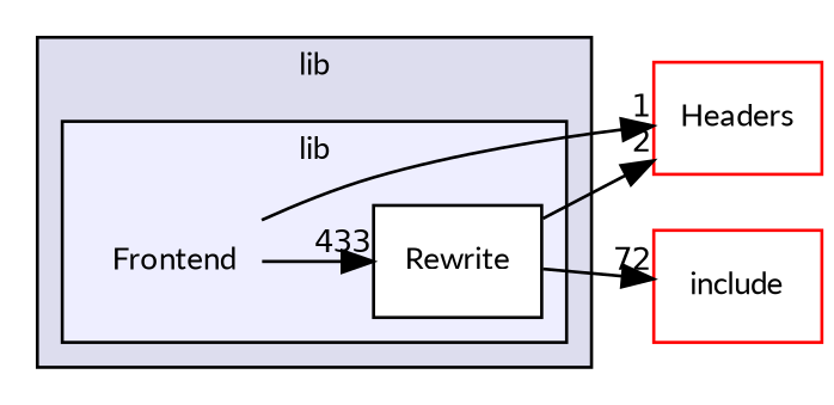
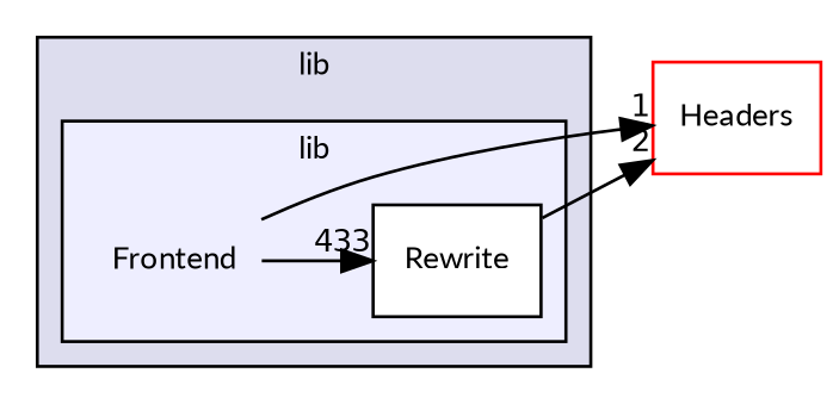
  digraph {
    compound=true
    fontname=Lato
    rankdir=LR
    node [fontname=Lato fontsize=10 shape=box color=red]
    edge [fontname=Lato labeldistance=1.5 labelfontname=Helvetica labelfontsize=10]
    n1 [label=Frontend shape=plaintext color=""]
    n2 [color=black fillcolor=white label=Rewrite style=filled]
    n3 [label=Headers]
-   n4 [label=include]
    subgraph cluster_1 {
      bgcolor="#ddddee"
      fontsize=10
      label=lib
      pencolor=black
      subgraph cluster_2 {
        bgcolor="#eeeeff"
        fontsize=10
        label=lib
        pencolor=black
        n1
        n2
      }
    }
    n1 -> n2 [headlabel=433]
    n1 -> n3 [headlabel=1]
    n2 -> n3 [headlabel=2]
-   n2 -> n4 [headlabel=72]
  }
